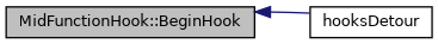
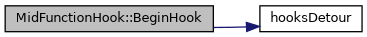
  digraph {
    rankdir=LR
    node [color=black fontname=Helvetica fontsize=10 shape=record style=filled]
    n1 [fillcolor=grey75 fontcolor=black height=0.2 label="MidFunctionHook::BeginHook" width=0.4]
    n2 [fillcolor=white height=0.2 label=hooksDetour width=0.4]
-   n2 -> n1 [color=midnightblue fontname=Helvetica fontsize=10 labelfontname=Helvetica labelfontsize=10 style=solid]
+   n1 -> n2 [color=midnightblue fontname=Helvetica fontsize=10 labelfontname=Helvetica labelfontsize=10 style=solid]
  }
